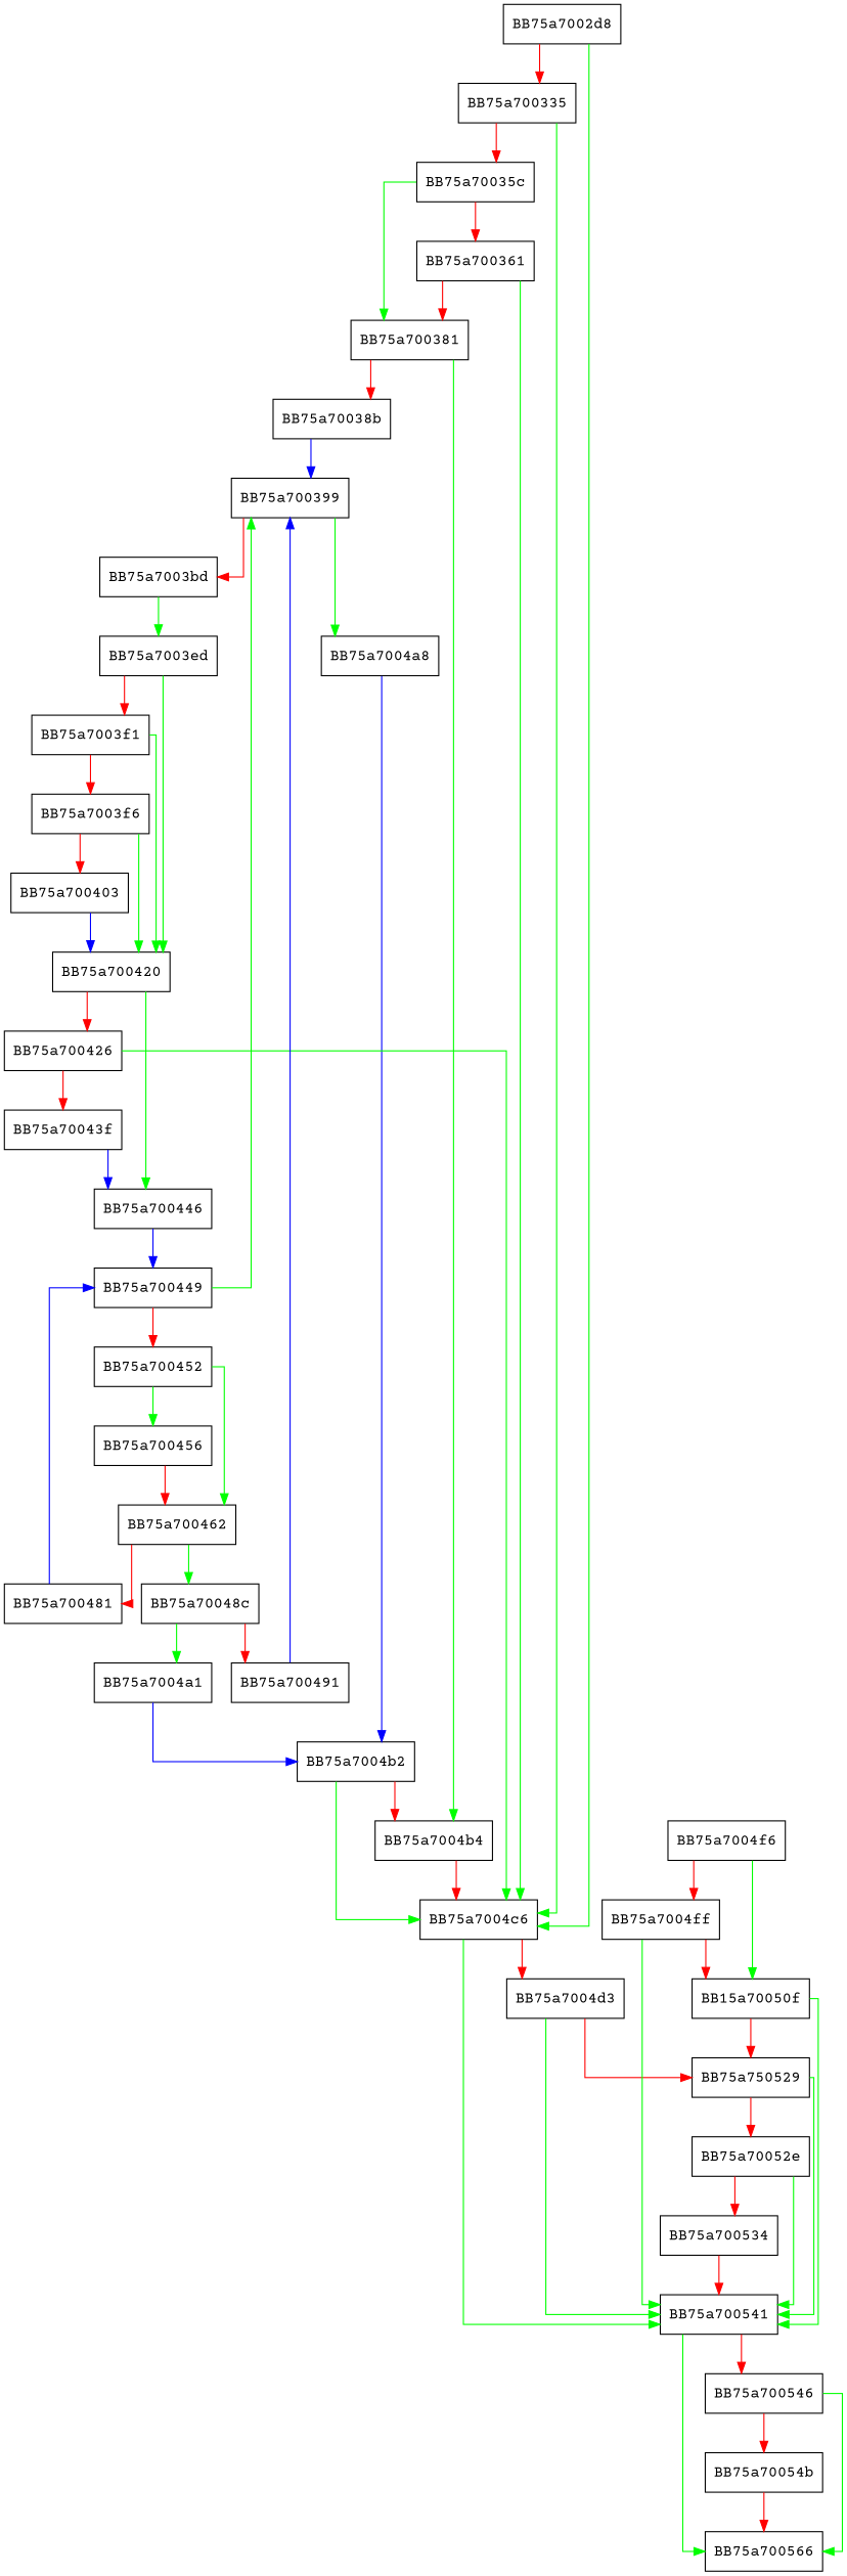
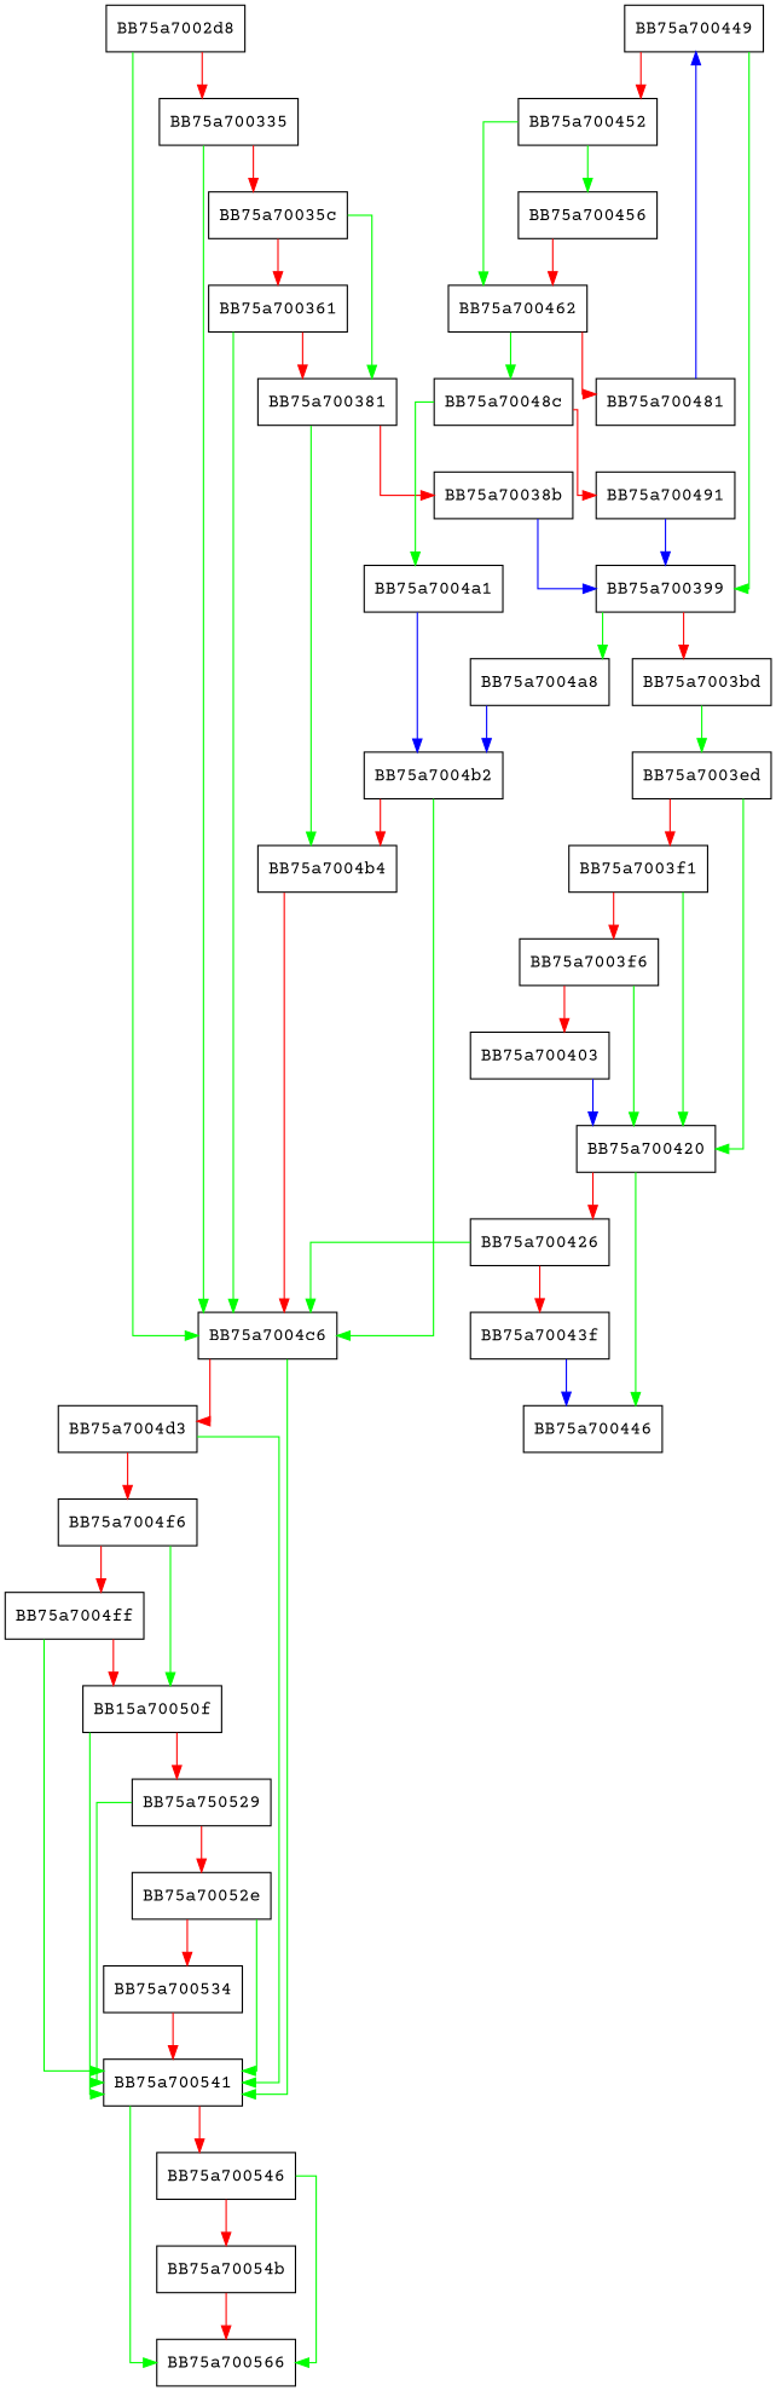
  digraph {
    fontname="Courier Prime"
    splines=ortho
    node [fontname="Courier Prime" shape=box]
    edge [color=red fontname="Courier Prime"]
    BB75a7002d8
    BB75a7004c6
    BB75a700335
    BB75a700541
    BB75a7004d3
    BB75a70035c
    BB75a700566
    BB75a700546
    BB75a7004f6
    BB75a700381
    BB75a700361
    BB75a7004b4
    BB75a70038b
    BB75a700399
    BB75a7004a8
    BB75a7003bd
    BB75a7004b2
    BB75a7003ed
    BB75a700420
    BB75a7003f1
    BB75a700446
    BB75a700426
    BB75a7003f6
    BB75a700449
    BB75a70043f
    BB75a700403
    BB75a700452
    BB75a700462
    BB75a700456
    BB75a70048c
    BB75a700481
    BB75a7004a1
    BB75a700491
    BB75a70054b
    n35 [label=BB15a70050f]
    BB75a7004ff
    n37 [label=BB75a750529]
    BB75a70052e
    BB75a700534
    BB75a7002d8 -> BB75a7004c6 [color=green]
    BB75a7002d8 -> BB75a700335
    BB75a7004c6 -> BB75a700541 [color=green]
    BB75a7004c6 -> BB75a7004d3
    BB75a700335 -> BB75a7004c6 [color=green]
    BB75a700335 -> BB75a70035c
    BB75a700541 -> BB75a700566 [color=green]
    BB75a700541 -> BB75a700546
    BB75a7004d3 -> BB75a700541 [color=green]
-   BB75a7004d3 -> n37
+   BB75a7004d3 -> BB75a7004f6
    BB75a70035c -> BB75a700381 [color=green]
    BB75a70035c -> BB75a700361
    BB75a700546 -> BB75a700566 [color=green]
    BB75a700546 -> BB75a70054b
    BB75a7004f6 -> n35 [color=green]
    BB75a7004f6 -> BB75a7004ff
    BB75a700381 -> BB75a7004b4 [color=green]
    BB75a700381 -> BB75a70038b
    BB75a700361 -> BB75a7004c6 [color=green]
    BB75a700361 -> BB75a700381
    BB75a7004b4 -> BB75a7004c6
    BB75a70038b -> BB75a700399 [color=blue]
    BB75a700399 -> BB75a7004a8 [color=green]
    BB75a700399 -> BB75a7003bd
    BB75a7004a8 -> BB75a7004b2 [color=blue]
    BB75a7003bd -> BB75a7003ed [color=green]
    BB75a7004b2 -> BB75a7004c6 [color=green]
    BB75a7004b2 -> BB75a7004b4
    BB75a7003ed -> BB75a700420 [color=green]
    BB75a7003ed -> BB75a7003f1
    BB75a700420 -> BB75a700446 [color=green]
    BB75a700420 -> BB75a700426
    BB75a7003f1 -> BB75a700420 [color=green]
    BB75a7003f1 -> BB75a7003f6
-   BB75a700446 -> BB75a700449 [color=blue]
    BB75a700426 -> BB75a7004c6 [color=green]
    BB75a700426 -> BB75a70043f
    BB75a7003f6 -> BB75a700420 [color=green]
    BB75a7003f6 -> BB75a700403
    BB75a700449 -> BB75a700399 [color=green]
    BB75a700449 -> BB75a700452
    BB75a70043f -> BB75a700446 [color=blue]
    BB75a700403 -> BB75a700420 [color=blue]
    BB75a700452 -> BB75a700462 [color=green]
    BB75a700452 -> BB75a700456 [color=green]
    BB75a700462 -> BB75a70048c [color=green]
    BB75a700462 -> BB75a700481
    BB75a700456 -> BB75a700462
    BB75a70048c -> BB75a7004a1 [color=green]
    BB75a70048c -> BB75a700491
    BB75a700481 -> BB75a700449 [color=blue]
    BB75a7004a1 -> BB75a7004b2 [color=blue]
    BB75a700491 -> BB75a700399 [color=blue]
    BB75a70054b -> BB75a700566
    n35 -> BB75a700541 [color=green]
    n35 -> n37
    BB75a7004ff -> BB75a700541 [color=green]
    BB75a7004ff -> n35
    n37 -> BB75a700541 [color=green]
    n37 -> BB75a70052e
    BB75a70052e -> BB75a700541 [color=green]
    BB75a70052e -> BB75a700534
    BB75a700534 -> BB75a700541
  }
